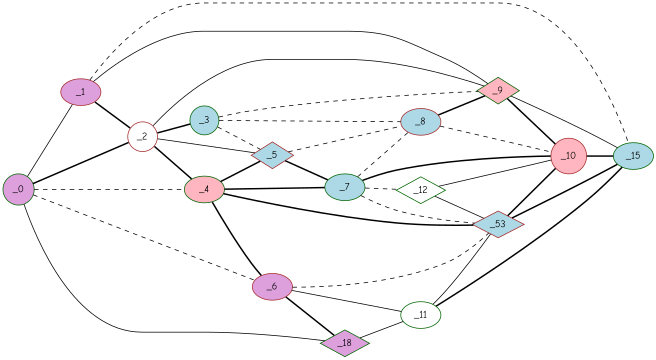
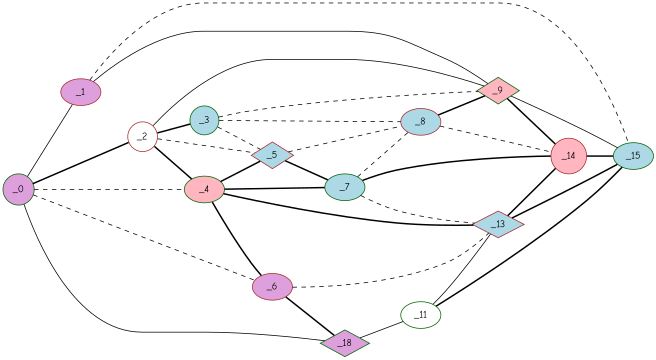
  graph {
    fontname="Comic Neue"
    rankdir=LR
    node [color=darkgreen fillcolor=lightblue fontname="Comic Neue" shape=ellipse style=filled x=68 y=99]
    edge [fontname="Comic Neue" style=bold valence=2]
    _0 [fillcolor=plum shape=circle x=39 y=34]
    _1 [color=brown fillcolor=plum x=42 y=124]
    _2 [color=brown fillcolor=white shape=circle x=44 y=109]
    _4 [fillcolor=lightpink x=52 y=69]
    _6 [color=brown fillcolor=plum x=65 y=15]
    n6 [fillcolor=plum label=_18 shape=diamond x=74 y=2]
    _9 [fillcolor=lightpink shape=diamond x=69]
    _15 [x=87 y=119]
    _3 [shape=circle x=51]
    _5 [color=brown shape=diamond x=54 y=84]
    _7 [y=88]
-   _13 [color=brown shape=diamond x=84 y=70 label=_53]
+   _13 [color=brown shape=diamond x=84 y=70]
    _11 [fillcolor=white x=82 y=9]
-   _14 [color=brown fillcolor=lightpink shape=circle x=84 y=94 label=_10]
+   _14 [color=brown fillcolor=lightpink shape=circle x=84 y=94]
    _8 [color=brown y=94]
-   _12 [fillcolor=white shape=diamond x=83 y=84]
    _0 -- _1 [style=solid valence=1]
    _0 -- _2 [valence=1]
    _0 -- _4 [style=dashed]
    _0 -- _6 [style=dashed valence=1]
    _0 -- n6 [style=solid valence=1]
-   _1 -- _2
    _1 -- _9 [style=solid valence=1]
    _1 -- _15 [style=dashed valence=1]
    _2 -- _4
    _2 -- _9 [style=solid valence=1]
    _2 -- _3
-   _2 -- _5 [style=solid]
+   _2 -- _5 [style=dashed]
    _4 -- _6
    _4 -- _5
    _4 -- _7 [valence=1]
    _4 -- _13 [valence=1]
    _6 -- n6
    _6 -- _13 [style=dashed]
-   _6 -- _11 [style=solid]
    n6 -- _11 [style=solid valence=1]
    _9 -- _15 [style=solid]
    _9 -- _14
    _3 -- _9 [style=dashed]
    _3 -- _5 [style=dashed]
    _3 -- _8 [style=dashed]
    _5 -- _7
    _5 -- _8 [style=dashed valence=1]
    _7 -- _13 [style=dashed]
    _7 -- _14 [valence=1]
    _7 -- _8 [style=dashed]
-   _7 -- _12 [style=dashed]
    _13 -- _15
    _13 -- _14
    _11 -- _15 [valence=1]
    _11 -- _13 [style=solid valence=1]
    _14 -- _15 [valence=1]
    _8 -- _9
    _8 -- _14 [style=dashed]
-   _12 -- _13 [style=solid valence=1]
-   _12 -- _14 [style=solid]
  }
